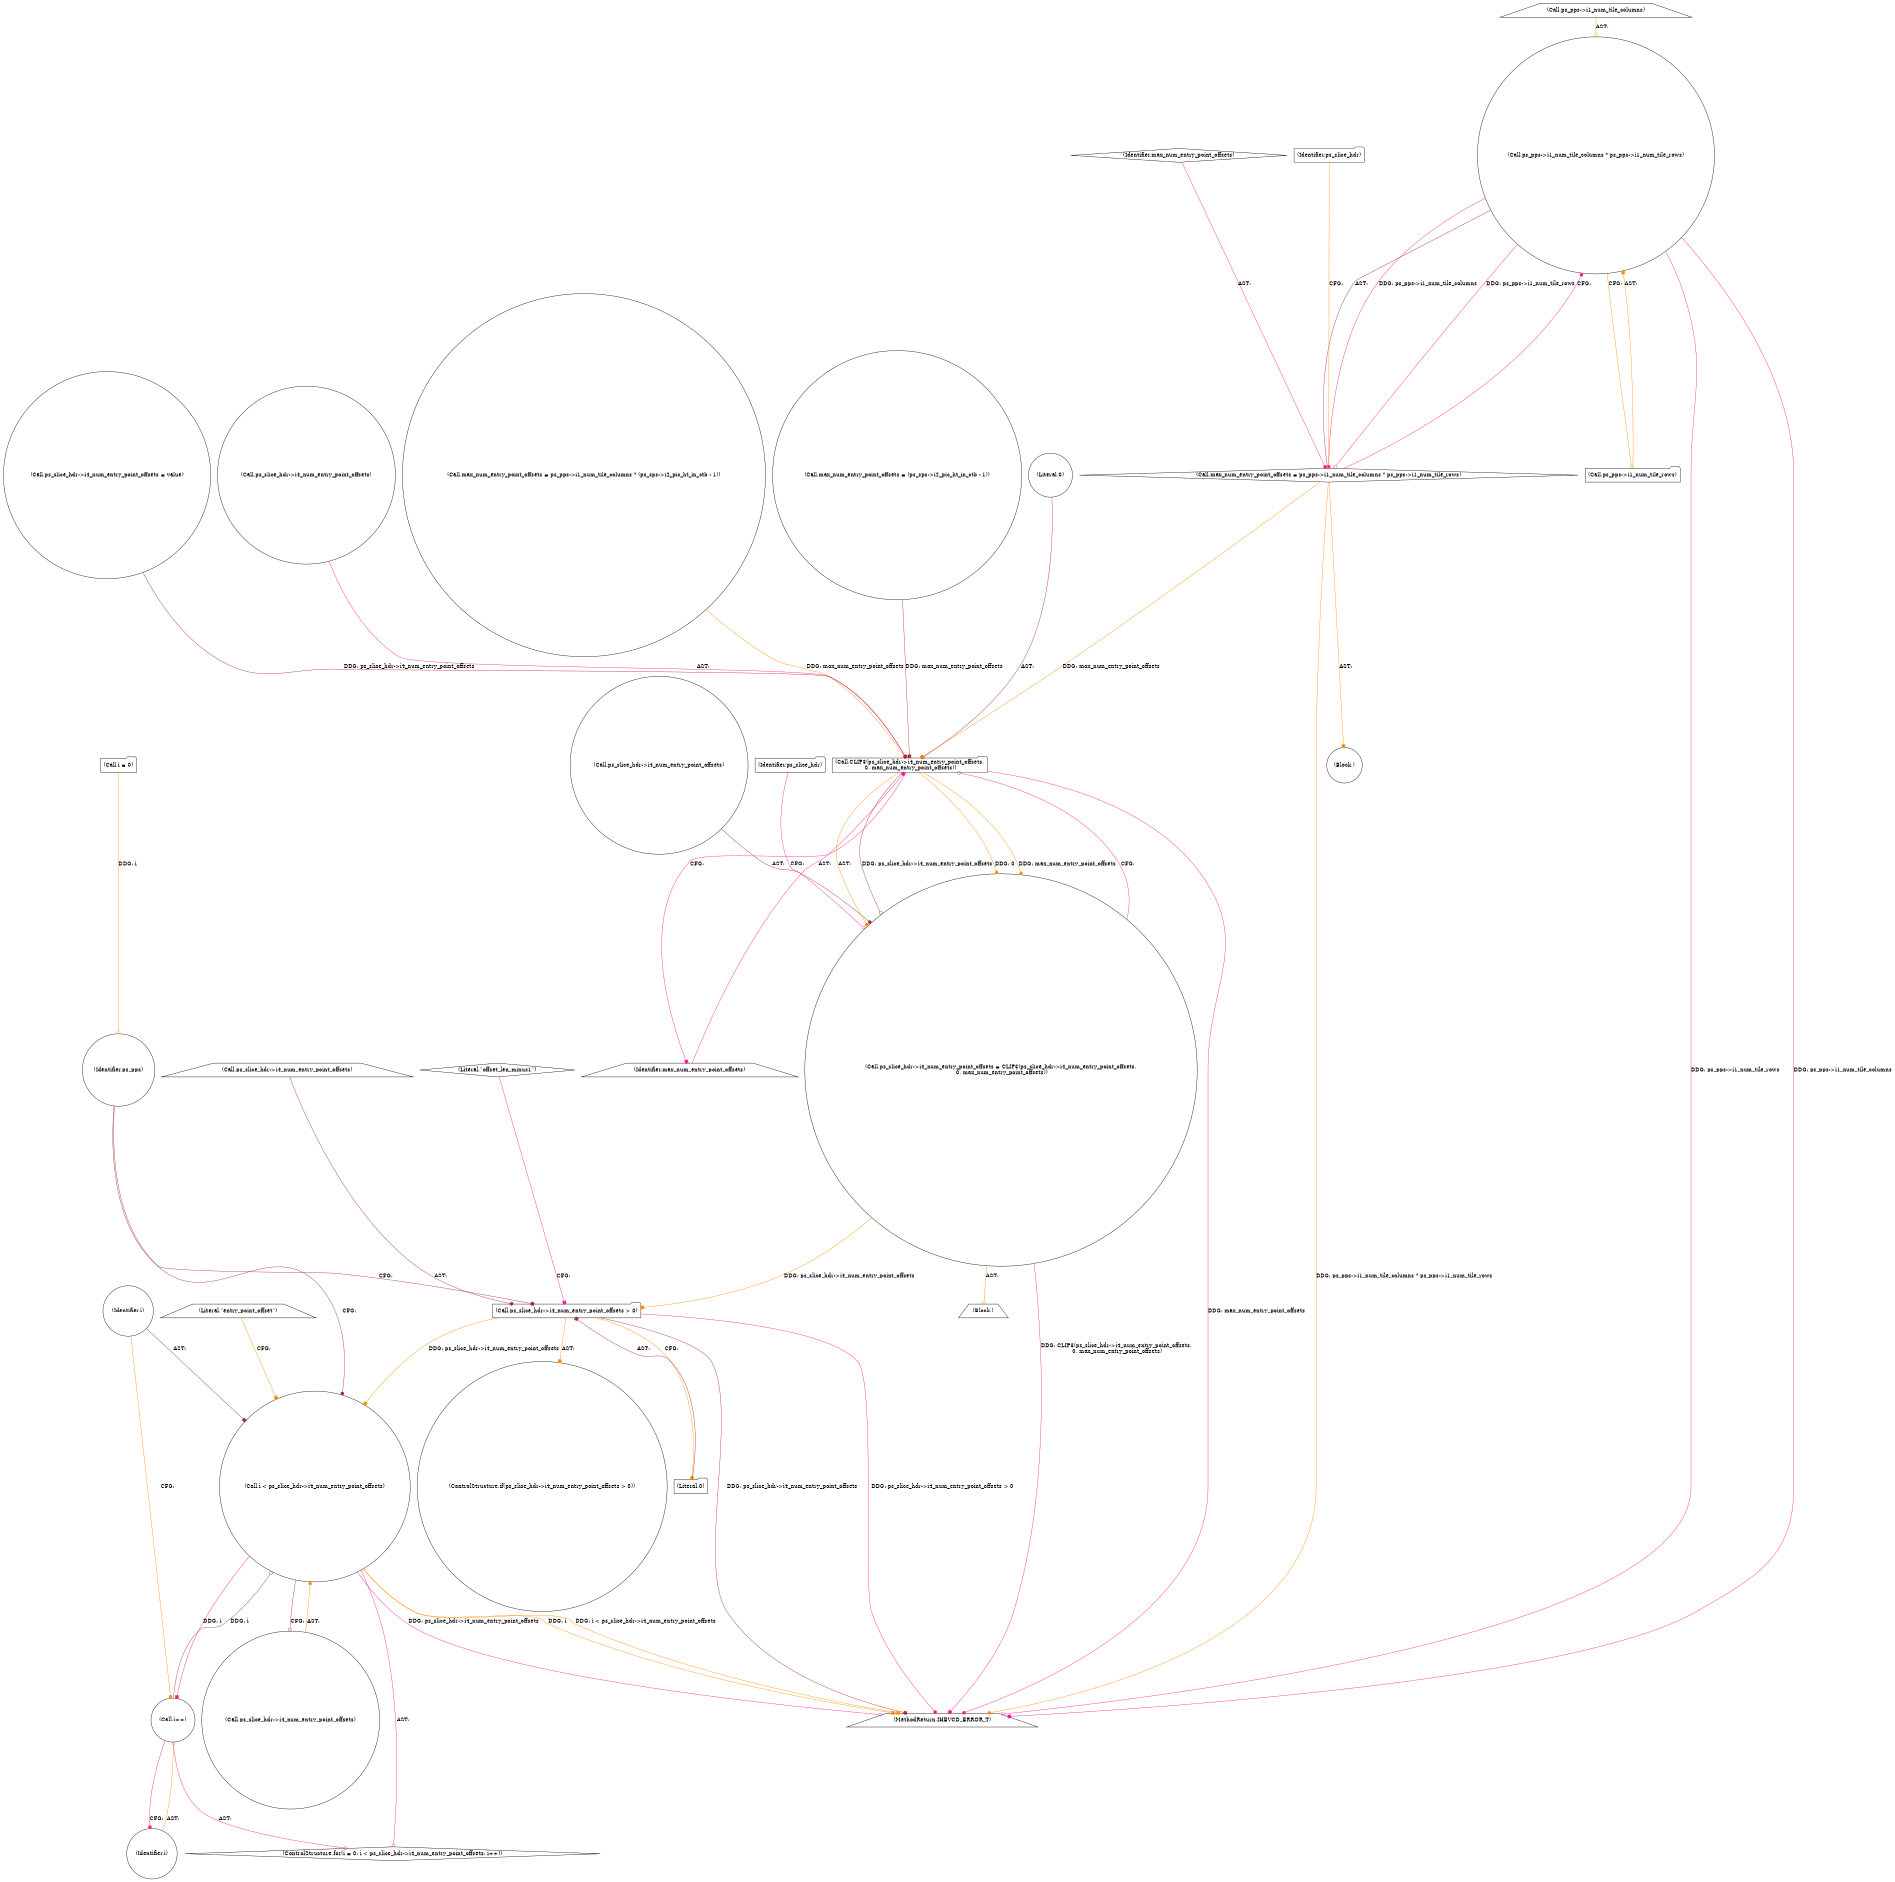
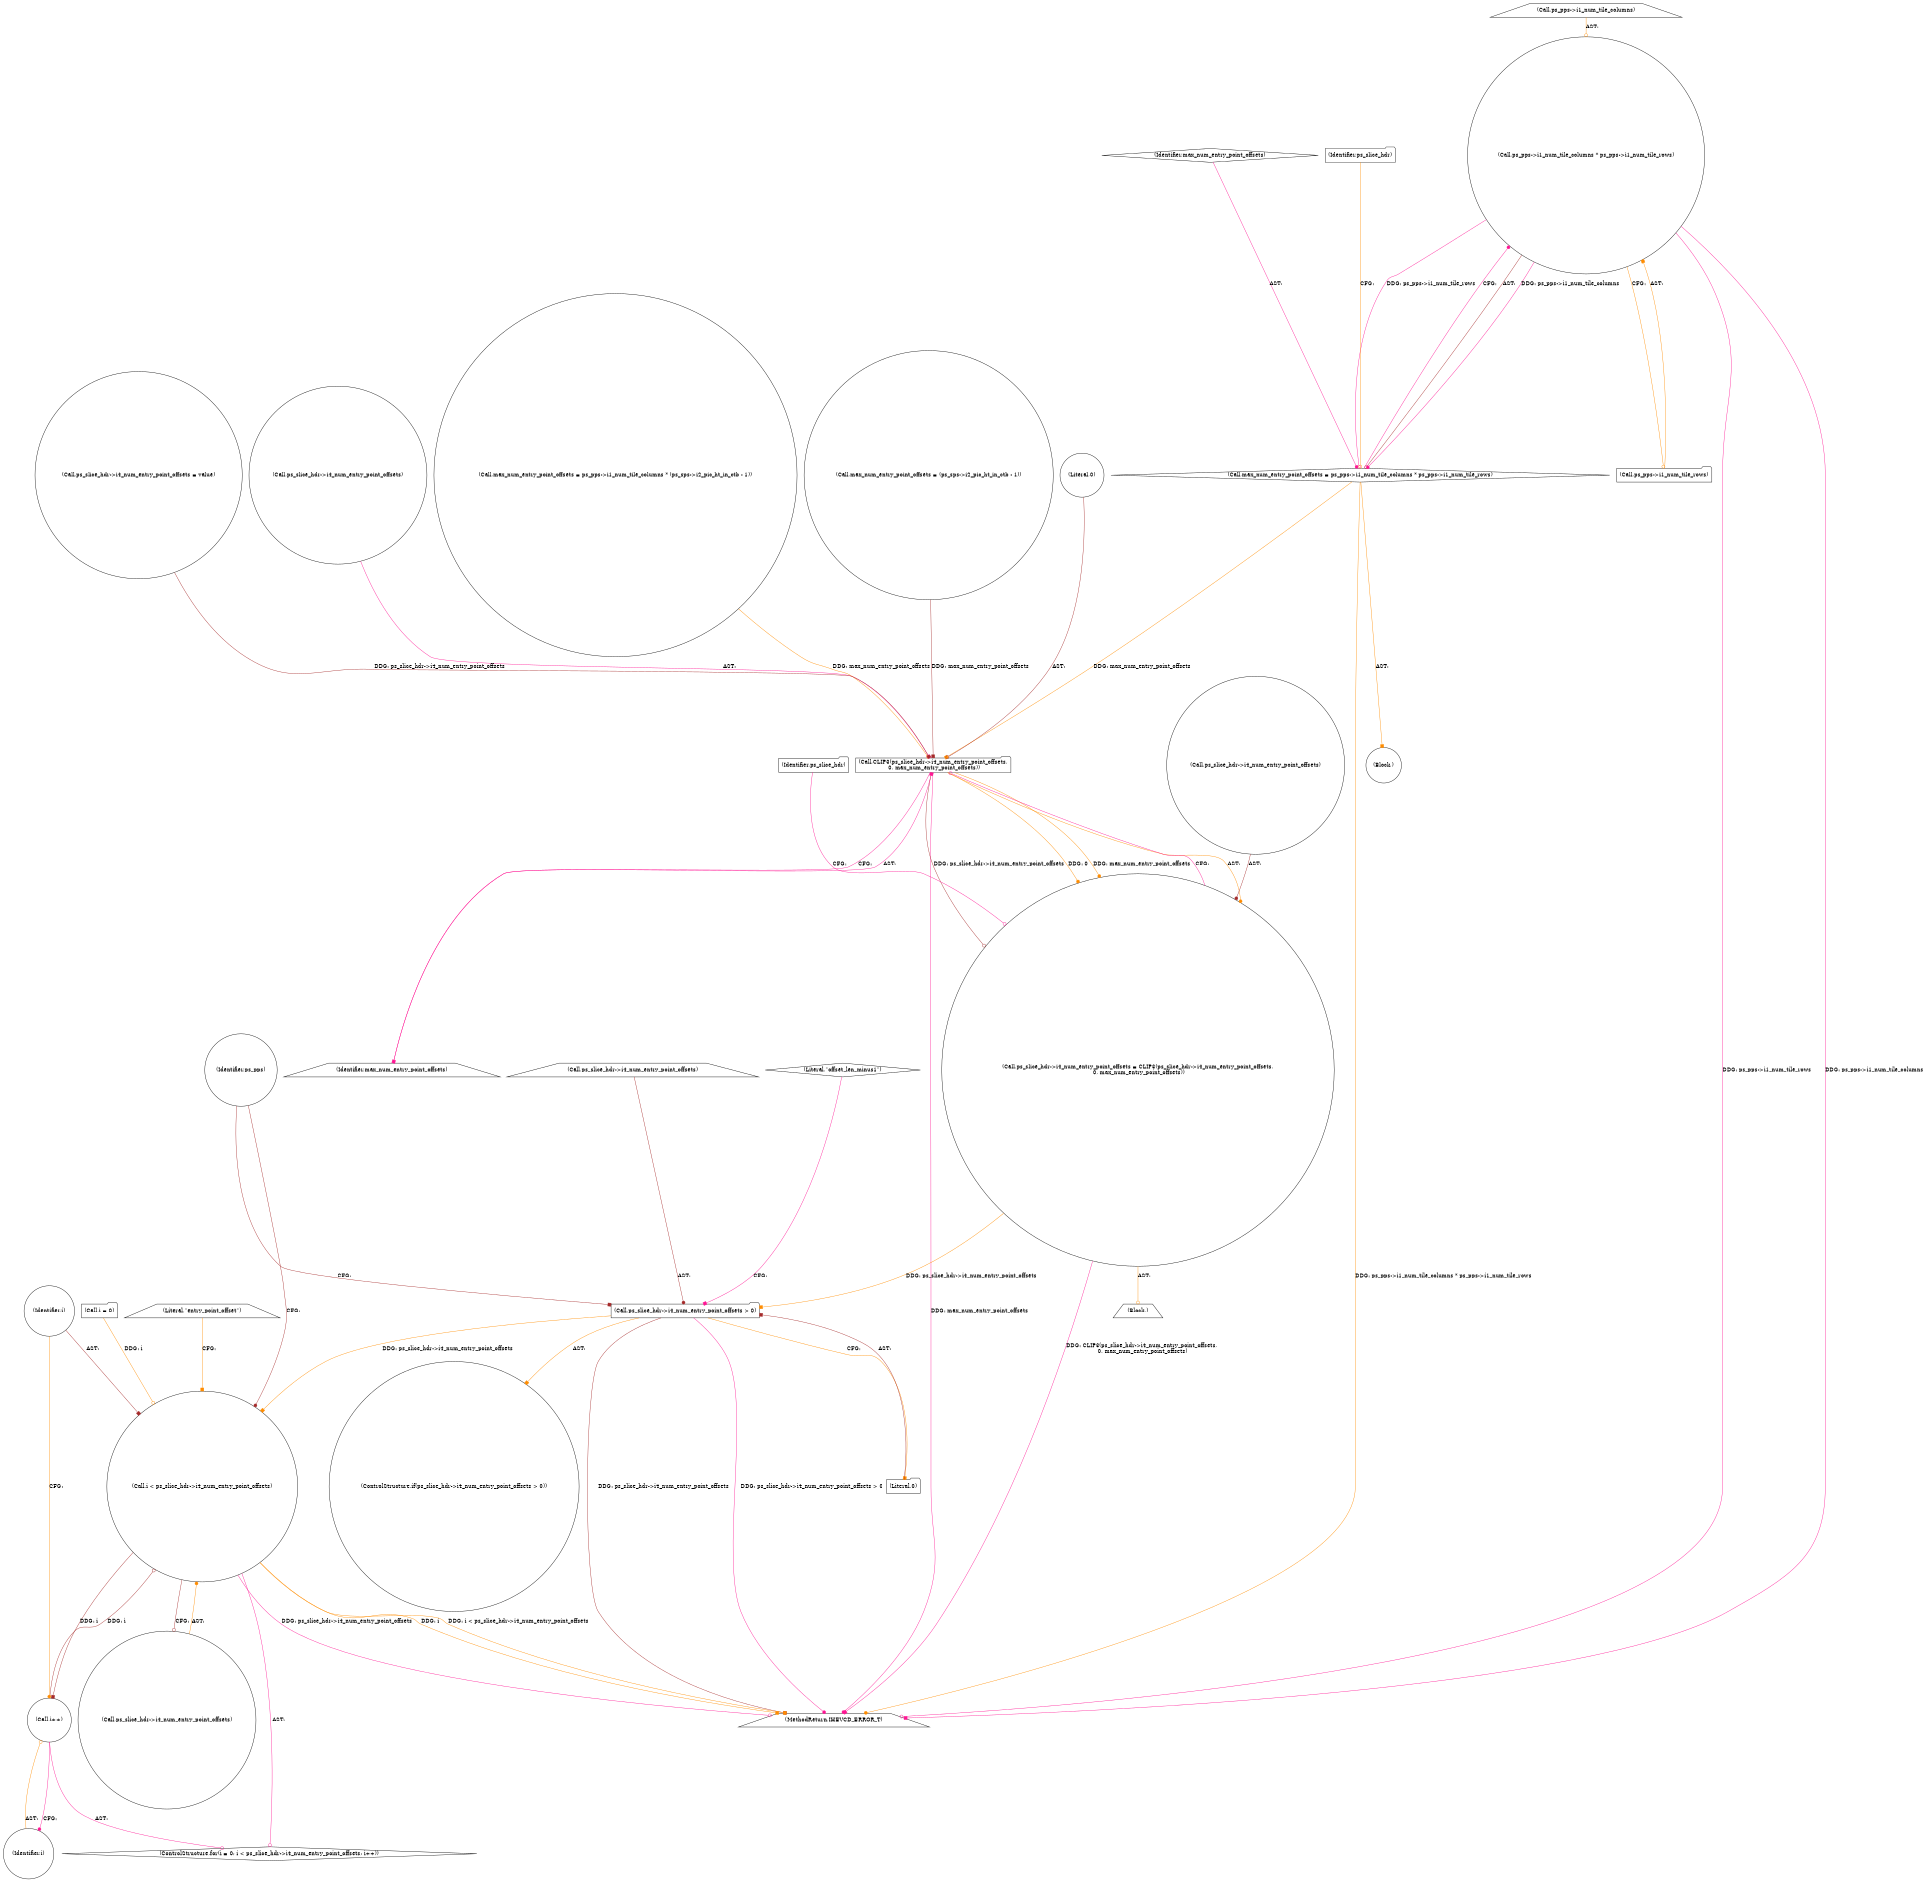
  digraph {
    node [shape=circle]
    edge [arrowhead=box color=darkorange]
    n1 [label="(Call,ps_pps->i1_num_tile_columns * ps_pps->i1_num_tile_rows)"]
    n2 [label="(Call,max_num_entry_point_offsets = ps_pps->i1_num_tile_columns * ps_pps->i1_num_tile_rows)" shape=diamond]
    n3 [label="(Call,ps_pps->i1_num_tile_rows)" shape=folder]
    n4 [label="(MethodReturn,IHEVCD_ERROR_T)" shape=trapezium]
    n5 [label="(Call,CLIP3(ps_slice_hdr->i4_num_entry_point_offsets,\n 0, max_num_entry_point_offsets))" shape=folder]
    n6 [label="(Block,)"]
    n7 [label="(Call,ps_slice_hdr->i4_num_entry_point_offsets = CLIP3(ps_slice_hdr->i4_num_entry_point_offsets,\n 0, max_num_entry_point_offsets))"]
    n8 [label="(Identifier,max_num_entry_point_offsets)" shape=trapezium]
    n9 [label="(Call,ps_slice_hdr->i4_num_entry_point_offsets > 0)" shape=folder]
    n10 [label="(Block,)" shape=trapezium]
    n11 [label="(Call,i < ps_slice_hdr->i4_num_entry_point_offsets)"]
    n12 [label="(ControlStructure,if(ps_slice_hdr->i4_num_entry_point_offsets > 0))"]
    n13 [label="(Literal,0)" shape=folder]
    n14 [label="(Call,i++)"]
    n15 [label="(Call,ps_slice_hdr->i4_num_entry_point_offsets)"]
    n16 [label="(ControlStructure,for(i = 0; i < ps_slice_hdr->i4_num_entry_point_offsets; i++))" shape=diamond]
    n17 [label="(Identifier,i)"]
    n18 [label="(Call,ps_slice_hdr->i4_num_entry_point_offsets)"]
    n19 [label="(Call,ps_slice_hdr->i4_num_entry_point_offsets)"]
    n20 [label="(Call,max_num_entry_point_offsets = ps_pps->i1_num_tile_columns * (ps_sps->i2_pic_ht_in_ctb - 1))"]
    n21 [label="(Identifier,max_num_entry_point_offsets)" shape=diamond]
    n22 [label="(Identifier,ps_slice_hdr)" shape=folder]
    n23 [label="(Call,max_num_entry_point_offsets = (ps_sps->i2_pic_ht_in_ctb - 1))"]
    n24 [label="(Identifier,ps_slice_hdr)" shape=folder]
    n25 [label="(Identifier,i)"]
    n26 [label="(Call,ps_pps->i1_num_tile_columns)" shape=trapezium]
    n27 [label="(Call,ps_slice_hdr->i4_num_entry_point_offsets)" shape=trapezium]
    n28 [label="(Identifier,ps_pps)"]
    n29 [label="(Literal,\"offset_len_minus1\")" shape=diamond]
    n30 [label="(Call,i = 0)" shape=folder]
    n31 [label="(Literal,0)"]
    n32 [label="(Literal,\"entry_point_offset\")" shape=trapezium]
    n33 [label="(Call,ps_slice_hdr->i4_num_entry_point_offsets = value)"]
    n1 -> n2 [arrowhead=odot color=brown label="AST: "]
    n1 -> n2 [arrowhead=dot color=deeppink label="DDG: ps_pps->i1_num_tile_columns"]
    n1 -> n2 [arrowhead=odot color=deeppink label="DDG: ps_pps->i1_num_tile_rows"]
    n1 -> n3 [arrowhead=odot label="CFG: "]
    n1 -> n4 [arrowhead=odot color=deeppink label="DDG: ps_pps->i1_num_tile_rows"]
    n1 -> n4 [color=deeppink label="DDG: ps_pps->i1_num_tile_columns"]
    n2 -> n1 [arrowhead=dot color=deeppink label="CFG: "]
    n2 -> n4 [arrowhead=dot label="DDG: ps_pps->i1_num_tile_columns * ps_pps->i1_num_tile_rows"]
    n2 -> n5 [label="DDG: max_num_entry_point_offsets"]
    n2 -> n6 [label="AST: "]
    n3 -> n1 [label="AST: "]
    n5 -> n4 [arrowhead=dot color=deeppink label="DDG: max_num_entry_point_offsets"]
    n5 -> n7 [arrowhead=dot label="AST: "]
    n5 -> n7 [arrowhead=odot color=brown label="DDG: ps_slice_hdr->i4_num_entry_point_offsets"]
    n5 -> n7 [arrowhead=dot label="DDG: 0"]
    n5 -> n7 [arrowhead=dot label="DDG: max_num_entry_point_offsets"]
    n5 -> n8 [color=deeppink label="CFG: "]
    n7 -> n4 [color=deeppink label="DDG: CLIP3(ps_slice_hdr->i4_num_entry_point_offsets,\n 0, max_num_entry_point_offsets)"]
    n7 -> n5 [arrowhead=odot color=deeppink label="CFG: "]
    n7 -> n9 [label="DDG: ps_slice_hdr->i4_num_entry_point_offsets"]
    n7 -> n10 [arrowhead=odot label="AST: "]
    n8 -> n5 [color=deeppink label="AST: "]
    n9 -> n4 [color=brown label="DDG: ps_slice_hdr->i4_num_entry_point_offsets"]
    n9 -> n4 [arrowhead=dot color=deeppink label="DDG: ps_slice_hdr->i4_num_entry_point_offsets > 0"]
    n9 -> n11 [label="DDG: ps_slice_hdr->i4_num_entry_point_offsets"]
    n9 -> n12 [label="AST: "]
    n9 -> n13 [label="CFG: "]
    n11 -> n4 [arrowhead=odot color=deeppink label="DDG: ps_slice_hdr->i4_num_entry_point_offsets"]
    n11 -> n4 [label="DDG: i"]
    n11 -> n4 [label="DDG: i < ps_slice_hdr->i4_num_entry_point_offsets"]
-   n11 -> n14 [color=deeppink label="DDG: i"]
+   n11 -> n14 [color=brown label="DDG: i"]
    n11 -> n15 [arrowhead=odot color=brown label="CFG: "]
    n11 -> n16 [arrowhead=odot color=deeppink label="AST: "]
    n13 -> n9 [color=brown label="AST: "]
    n14 -> n11 [arrowhead=odot color=brown label="DDG: i"]
    n14 -> n16 [arrowhead=odot color=deeppink label="AST: "]
    n14 -> n17 [arrowhead=dot color=deeppink label="CFG: "]
    n15 -> n11 [arrowhead=dot label="AST: "]
    n17 -> n14 [arrowhead=odot label="AST: "]
    n18 -> n5 [color=deeppink label="AST: "]
    n19 -> n7 [arrowhead=dot color=brown label="AST: "]
    n20 -> n5 [arrowhead=odot label="DDG: max_num_entry_point_offsets"]
    n21 -> n2 [arrowhead=dot color=deeppink label="AST: "]
    n22 -> n2 [arrowhead=odot label="CFG: "]
    n23 -> n5 [color=brown label="DDG: max_num_entry_point_offsets"]
    n24 -> n7 [arrowhead=odot color=deeppink label="CFG: "]
    n25 -> n11 [color=brown label="AST: "]
    n25 -> n14 [arrowhead=dot label="CFG: "]
    n26 -> n1 [arrowhead=odot label="AST: "]
    n27 -> n9 [arrowhead=dot color=brown label="AST: "]
    n28 -> n9 [color=brown label="CFG: "]
    n28 -> n11 [arrowhead=dot color=brown label="CFG: "]
    n29 -> n9 [color=deeppink label="CFG: "]
-   n30 -> n28 [arrowhead=odot label="DDG: i"]
+   n30 -> n11 [arrowhead=odot label="DDG: i"]
    n31 -> n5 [arrowhead=odot color=brown label="AST: "]
    n32 -> n11 [label="CFG: "]
    n33 -> n5 [arrowhead=dot color=brown label="DDG: ps_slice_hdr->i4_num_entry_point_offsets"]
  }
